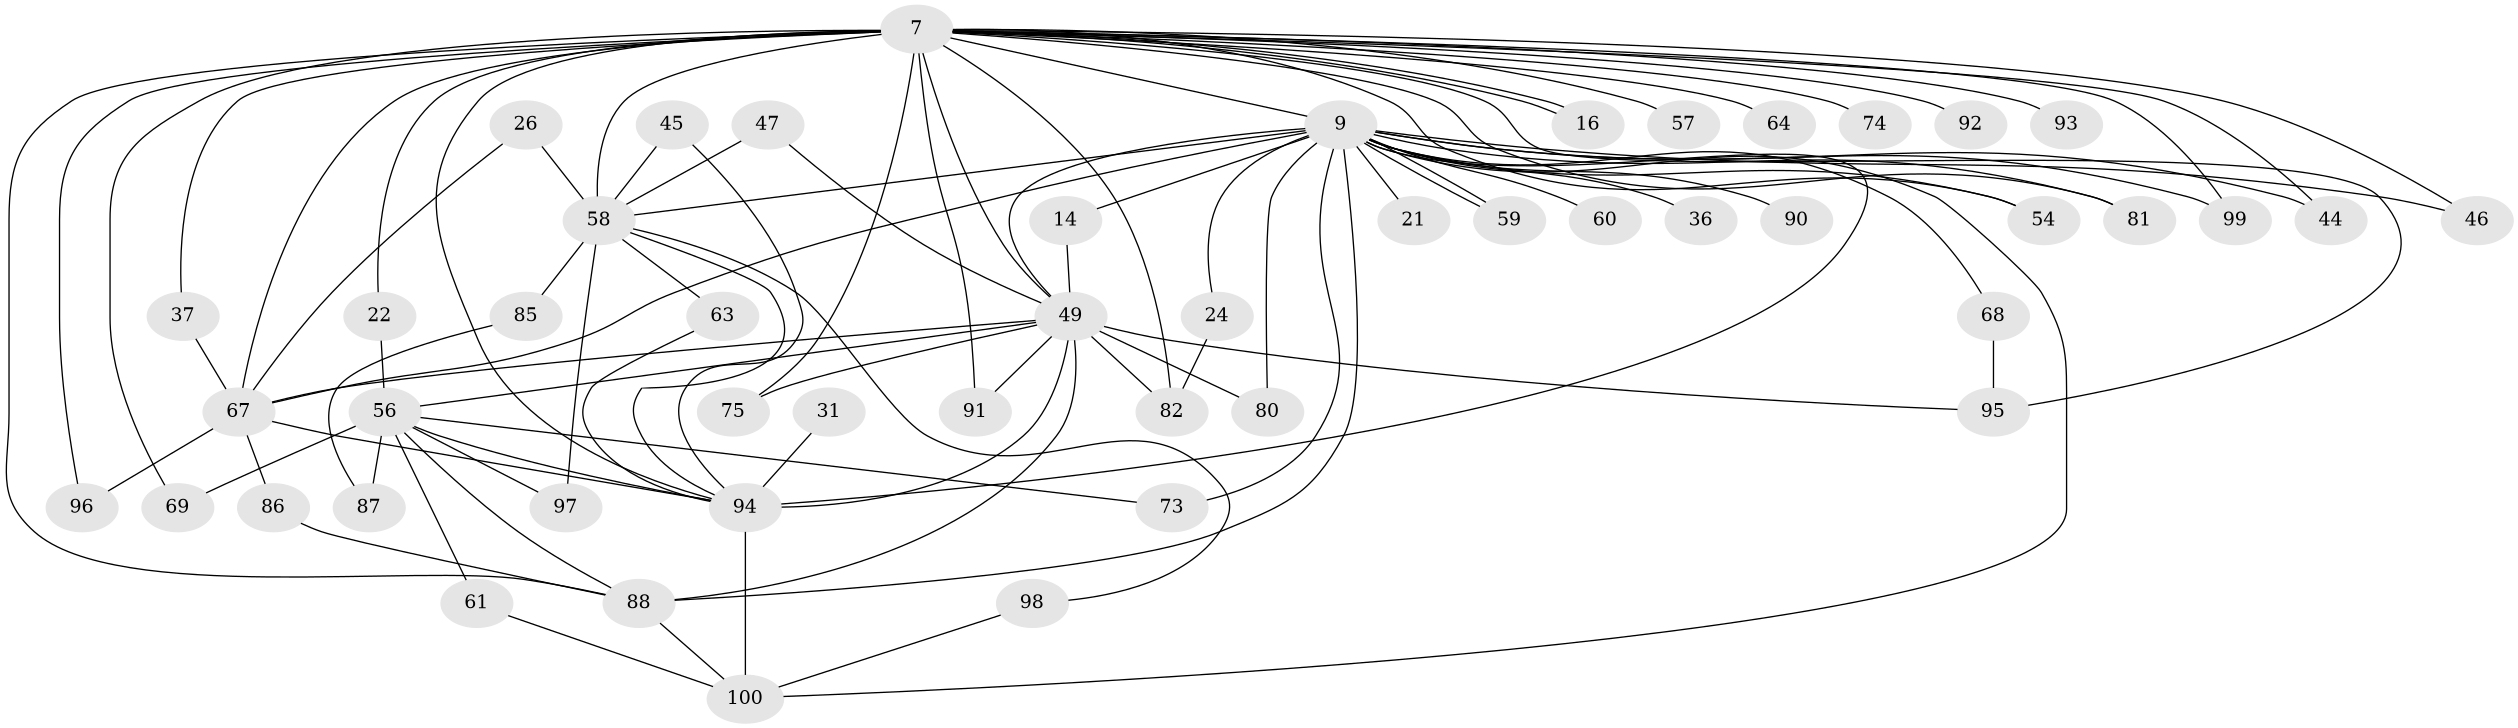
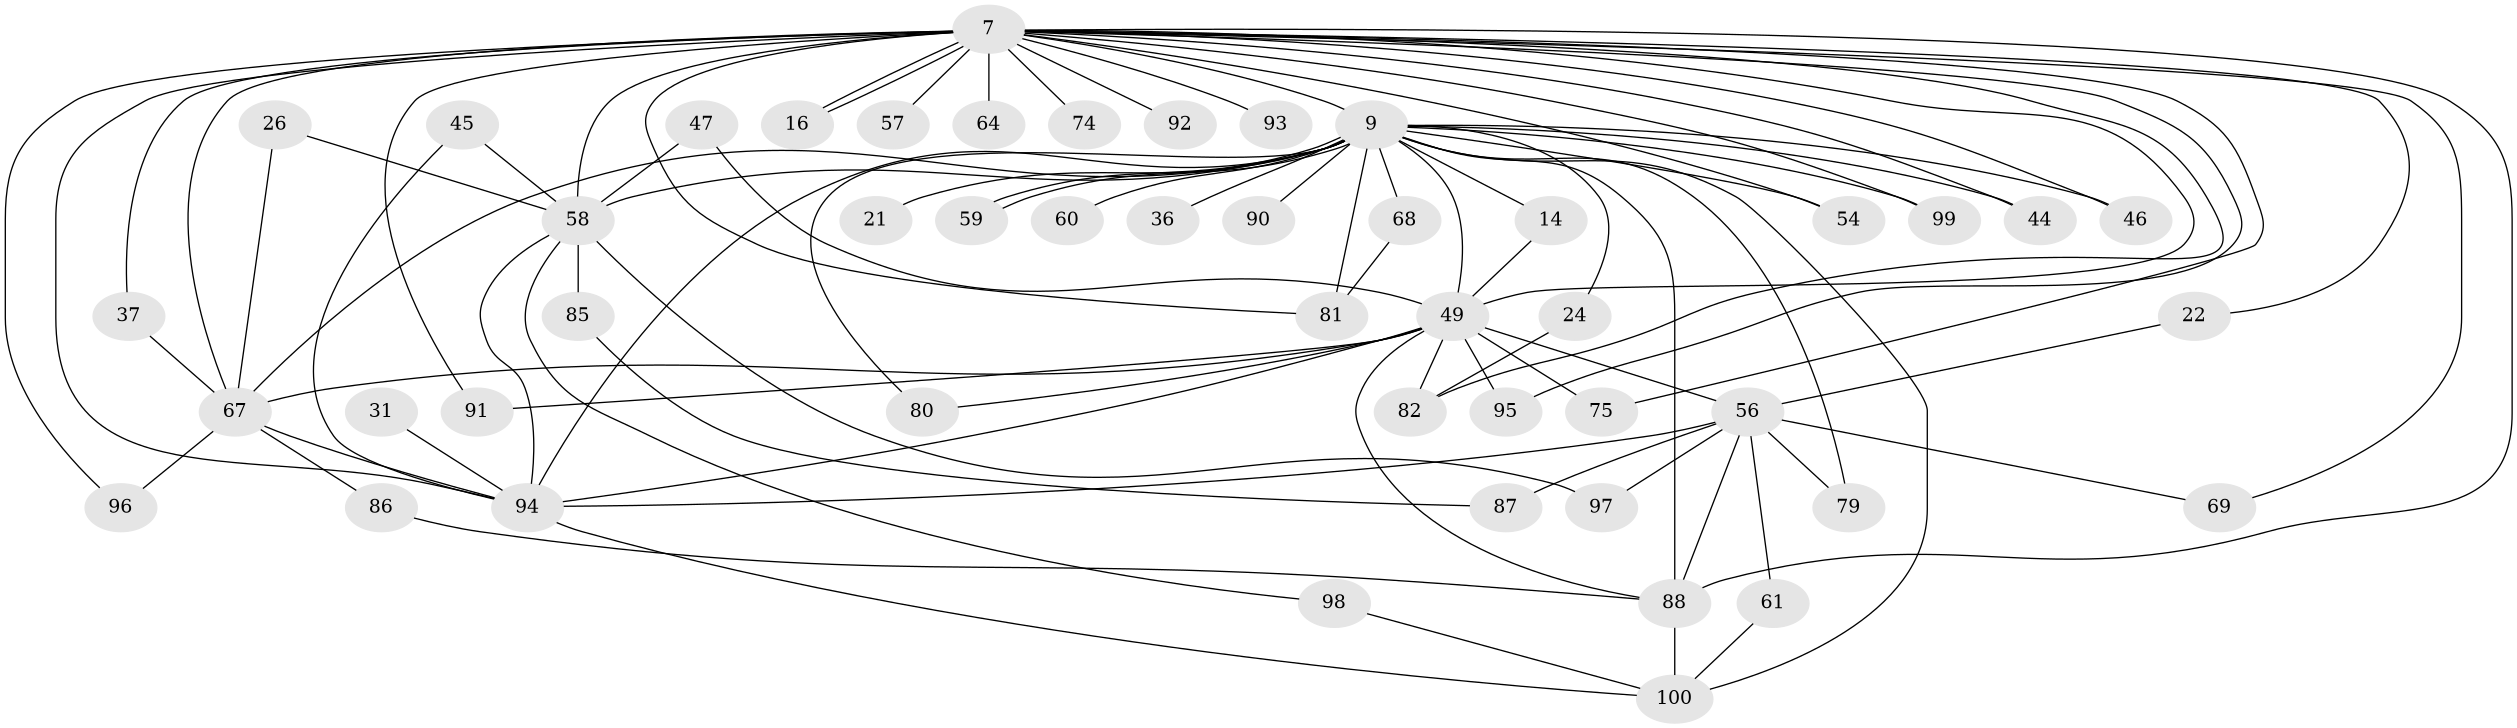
  graph {
    node [color=gray90 style=filled]
    7 [super="+3"]
    9 [super="+1"]
    16
    22
    37
    44 [super="+29"]
    46
    49 [super="+25+13+8"]
    54
    57
    58 [super="+12+41+50+43"]
    64
    67 [super="+65+10"]
    69
    74
    75
    81
    82 [super="+66"]
    88 [super="+27+55+78+72"]
    91
    92
    93
    94 [super="+84+89+79+42"]
    95 [super="+53"]
    96
    99 [super="+71"]
    14
    21
    24
    59
    60
    68
-   73 [super="+52"]
+   73 [super="+52" label=79]
    n34 [label=36 super="+48"]
    80
    90
    100 [super="+36"]
    56 [super="+35+38"]
    97
-   63
    85 [super="+51"]
    98
    86
    61
    87 [super="+77"]
    26
    31
    45
    47
    7 -- 9 [weight=4]
    7 -- 16
    7 -- 16
    7 -- 22
    7 -- 37
    7 -- 44
    7 -- 46
    7 -- 49 [weight=5]
    7 -- 54
    7 -- 57 [weight=2]
    7 -- 58 [weight=7]
    7 -- 64 [weight=2]
    7 -- 67 [weight=5]
    7 -- 69
    7 -- 74 [weight=2]
    7 -- 75
    7 -- 81
    7 -- 82 [weight=3]
    7 -- 88 [weight=3]
    7 -- 91
    7 -- 92
    7 -- 93 [weight=2]
    7 -- 94 [weight=8]
    7 -- 95
    7 -- 96
    7 -- 99
    9 -- 44
    9 -- 46
    9 -- 49 [weight=5]
    9 -- 54
    9 -- 58 [weight=2]
    9 -- 67 [weight=4]
    9 -- 81
    9 -- 88 [weight=2]
    9 -- 94 [weight=9]
    9 -- 99 [weight=2]
    9 -- 14
    9 -- 21 [weight=2]
    9 -- 24
    9 -- 59
    9 -- 59
    9 -- 60 [weight=2]
    9 -- 68
    9 -- 73 [weight=2]
    9 -- n34 [weight=3]
    9 -- 80
    9 -- 90 [weight=2]
    9 -- 100 [weight=2]
    22 -- 56
    37 -- 67
    49 -- 67 [weight=5]
    49 -- 75
    49 -- 82 [weight=2]
    49 -- 88 [weight=2]
    49 -- 91
    49 -- 94 [weight=5]
    49 -- 95 [weight=2]
    49 -- 80
    49 -- 56 [weight=3]
    58 -- 94
    58 -- 97
-   58 -- 63
    58 -- 85 [weight=3]
    58 -- 98
    67 -- 94 [weight=5]
    67 -- 96
    67 -- 86
    88 -- 100
    94 -- 100 [weight=2]
    14 -- 49
    24 -- 82
-   68 -- 95
+   68 -- 81
    56 -- 69
    56 -- 88
    56 -- 94
    56 -- 73
    56 -- 97
    56 -- 61
    56 -- 87 [weight=2]
-   63 -- 94
    85 -- 87
    98 -- 100
    86 -- 88
    61 -- 100
    26 -- 58
    26 -- 67
    31 -- 94 [weight=2]
    45 -- 58
    45 -- 94
    47 -- 49
    47 -- 58
  }
